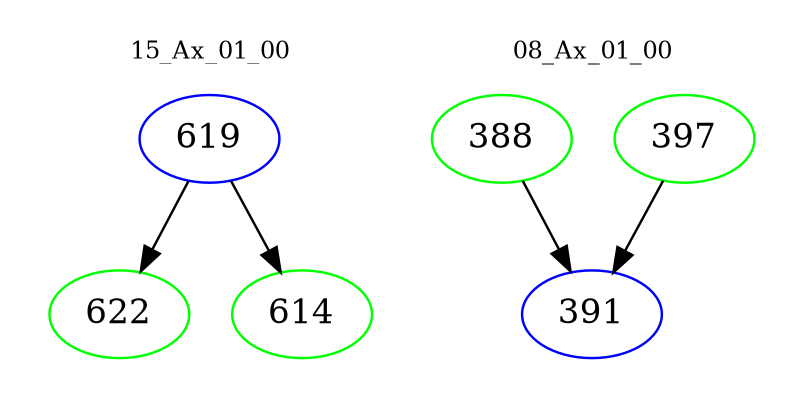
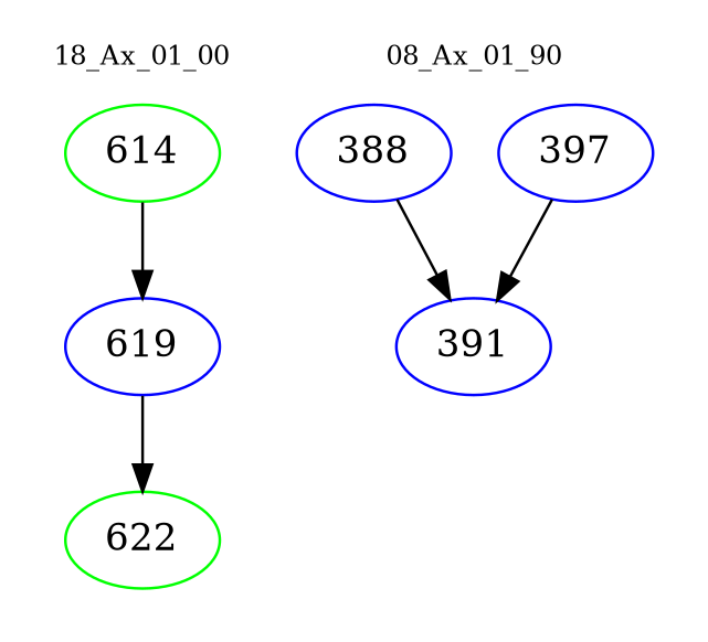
  digraph {
    node [color=green]
    edge [color=black]
    n1 [label=622]
    n2 [color=blue label=619]
    n3 [label=614]
-   n4 [label=397]
+   n4 [color=blue label=397]
    n5 [color=blue label=391]
-   n6 [label=388]
+   n6 [color=blue label=388]
    subgraph cluster_1 {
      color=white
      fontsize=10
-     label="15_Ax_01_00"
+     label="18_Ax_01_00"
      n1
      n2
      n3
    }
    subgraph cluster_2 {
      color=white
      fontsize=10
-     label="08_Ax_01_00"
+     label="08_Ax_01_90"
      n4
      n5
      n6
    }
    n2 -> n1
-   n2 -> n3
+   n3 -> n2
    n4 -> n5
    n6 -> n5
  }
